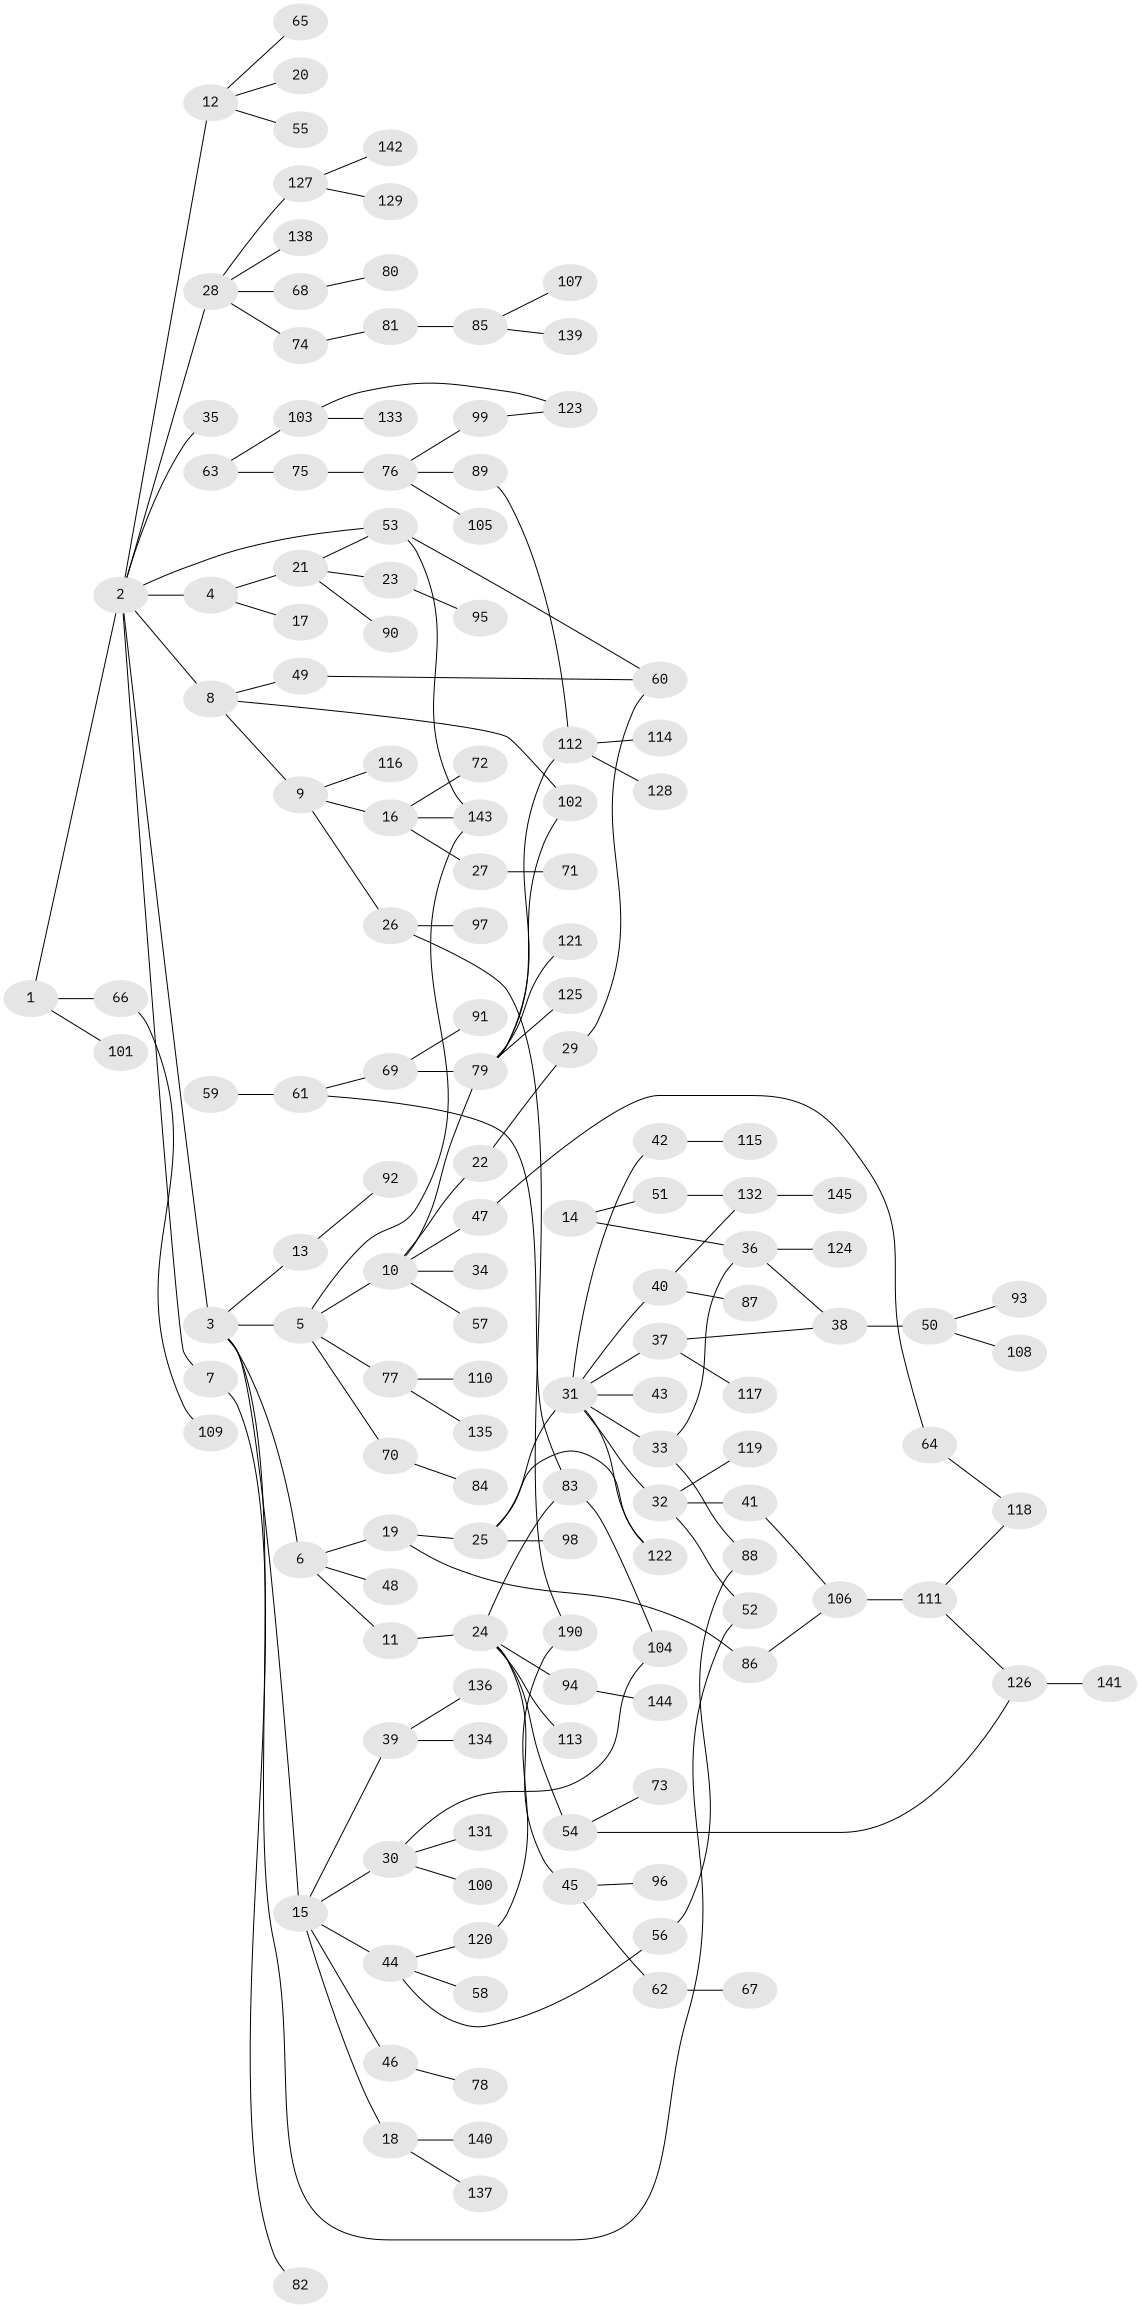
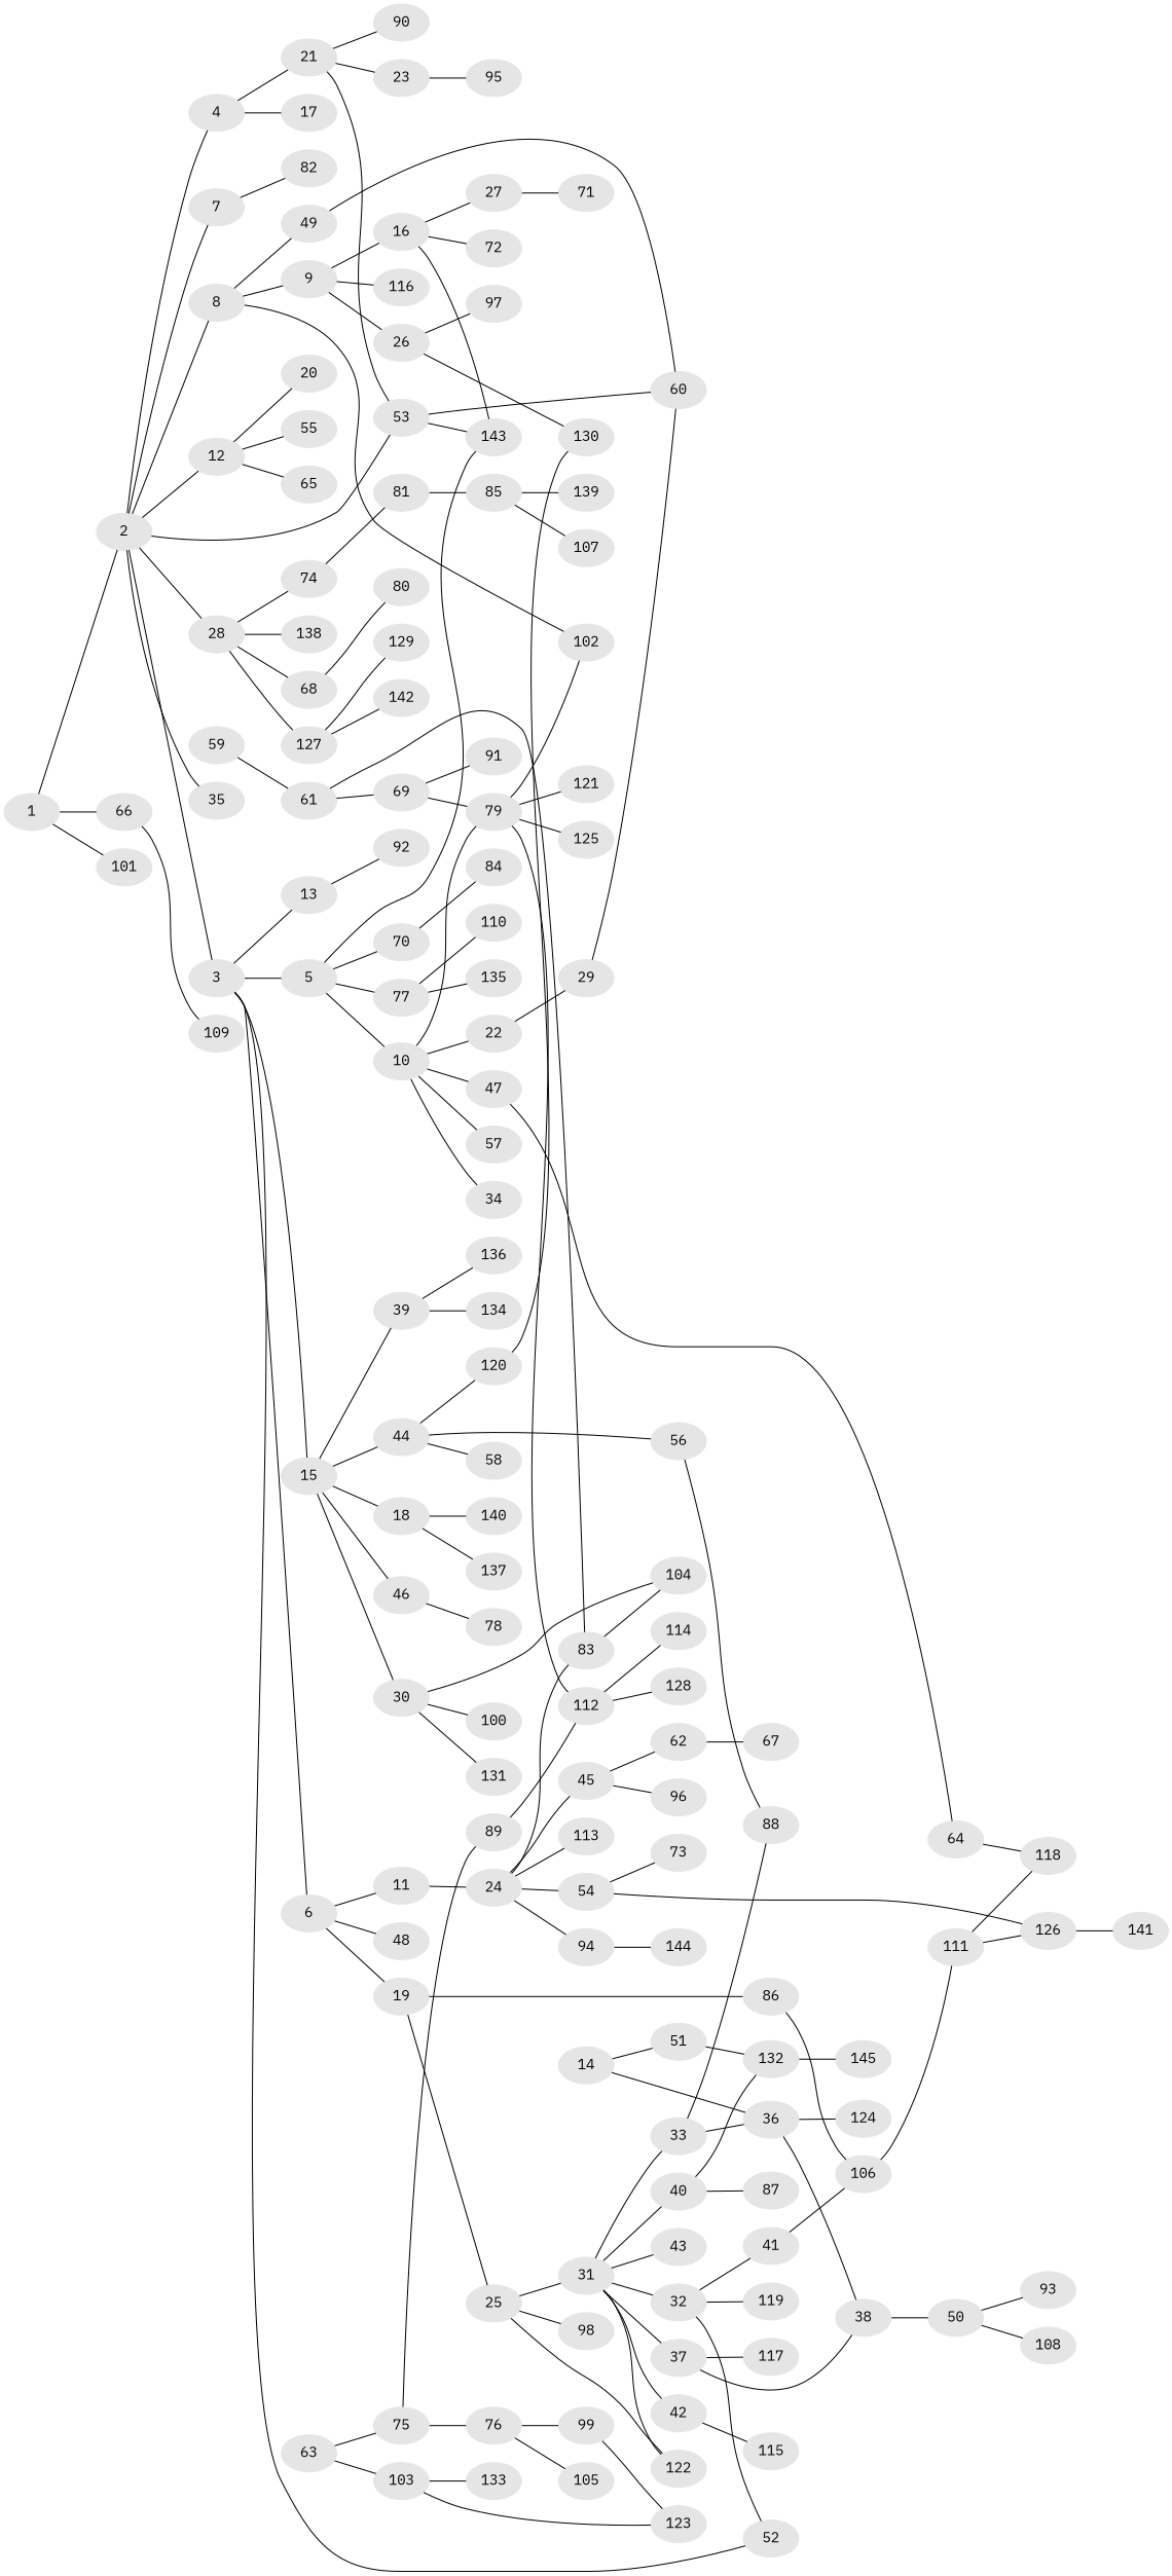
  graph {
    fontname="IBM Plex Mono"
    rankdir=LR
    node [color=gray90 fontname="IBM Plex Mono" style=filled]
    edge [fontname="IBM Plex Mono"]
    1
    2
    66
    101
    3
    4
    7
    8
    12
    28
    35
    53
    109
    5
    6
    13
    15
    52
    17
    21
    82
    9
    49
    102
    20
    55
    65
    68
    74
    127
    138
    143
    60
    59
    61
    10
    70
    77
    11
    19
    48
    92
    18
    30
    39
    44
    46
    23
    90
    22
    34
    47
    57
    79
    84
    110
    135
    24
    25
    86
    16
    26
    116
    27
    72
    97
-   130 [label=190]
+   130
    29
    64
    112
    121
    125
    45
    54
    83
    94
    113
    14
    36
    51
    38
    124
    132
    63
    75
    103
    137
    140
    100
    104
    131
    134
    136
    56
    58
    120
    78
    71
    31
    98
    122
    106
    95
    62
    96
    73
    126
    144
    32
    33
    37
    40
    42
    43
    80
    81
    129
    142
    41
    119
    88
    117
    87
    115
    69
    50
    93
    108
    145
    111
    67
    118
    141
    91
    76
    123
    133
    85
    89
    99
    105
    114
    128
    107
    139
    1 -- 2
    1 -- 66
    1 -- 101
    2 -- 3
    2 -- 4
    2 -- 7
    2 -- 8
    2 -- 12
    2 -- 28
    2 -- 35
    2 -- 53
    66 -- 109
    3 -- 5
    3 -- 6
    3 -- 13
    3 -- 15
    3 -- 52
    4 -- 17
    4 -- 21
    7 -- 82
    8 -- 9
    8 -- 49
    8 -- 102
    12 -- 20
    12 -- 55
    12 -- 65
    28 -- 68
    28 -- 74
    28 -- 127
    28 -- 138
    53 -- 143
    53 -- 60
    5 -- 143
    5 -- 10
    5 -- 70
    5 -- 77
    6 -- 11
    6 -- 19
    6 -- 48
    13 -- 92
    15 -- 18
    15 -- 30
    15 -- 39
    15 -- 44
    15 -- 46
    21 -- 53
    21 -- 23
    21 -- 90
    9 -- 16
    9 -- 26
    9 -- 116
    49 -- 60
    68 -- 80
    74 -- 81
    127 -- 129
    127 -- 142
    59 -- 61
    61 -- 83
    61 -- 69
    10 -- 22
    10 -- 34
    10 -- 47
    10 -- 57
    10 -- 79
    70 -- 84
    77 -- 110
    77 -- 135
    11 -- 24
    19 -- 25
    19 -- 86
    18 -- 137
    18 -- 140
    30 -- 100
    30 -- 104
    30 -- 131
    39 -- 134
    39 -- 136
    44 -- 56
    44 -- 58
    44 -- 120
    46 -- 78
    23 -- 95
    22 -- 29
    47 -- 64
    79 -- 102
    79 -- 112
    79 -- 121
    79 -- 125
    24 -- 45
    24 -- 54
    24 -- 83
    24 -- 94
    24 -- 113
    25 -- 31
    25 -- 98
    25 -- 122
    86 -- 106
    16 -- 143
    16 -- 27
    16 -- 72
    26 -- 97
    26 -- 130
    27 -- 71
    29 -- 60
    64 -- 118
    112 -- 114
    112 -- 128
    45 -- 62
    45 -- 96
    54 -- 73
    54 -- 126
    83 -- 104
    94 -- 144
    14 -- 36
    14 -- 51
    36 -- 38
    36 -- 124
    51 -- 132
    38 -- 50
    132 -- 145
    63 -- 75
    63 -- 103
    75 -- 76
    103 -- 123
    103 -- 133
    56 -- 88
    120 -- 130
    31 -- 122
    31 -- 32
    31 -- 33
    31 -- 37
    31 -- 40
    31 -- 42
    31 -- 43
    106 -- 111
    62 -- 67
    126 -- 141
    32 -- 52
    32 -- 41
    32 -- 119
    33 -- 36
    33 -- 88
    37 -- 38
    37 -- 117
    40 -- 132
    40 -- 87
    42 -- 115
    81 -- 85
    41 -- 106
    69 -- 79
    69 -- 91
    50 -- 93
    50 -- 108
    111 -- 126
    111 -- 118
-   76 -- 89
+   75 -- 89
    76 -- 99
    76 -- 105
    85 -- 107
    85 -- 139
    89 -- 112
    99 -- 123
  }
